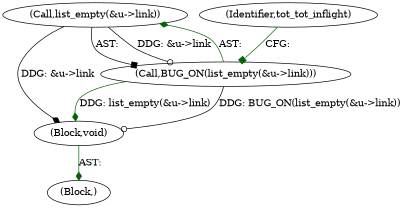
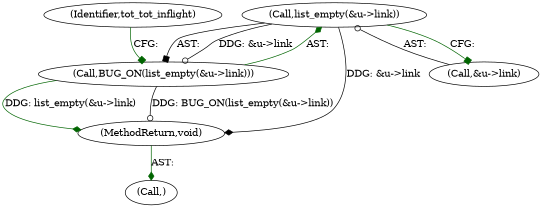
  digraph {
    edge [arrowhead=diamond color=black]
    n1 [label="(Call,list_empty(&u->link))"]
    n2 [label="(Call,BUG_ON(list_empty(&u->link)))"]
-   n4 [label="(Block,void)"]
-   n5 [label="(Block,)"]
+   n3 [label="(Call,&u->link)"]
+   n4 [label="(MethodReturn,void)"]
+   n5 [label="(Call,)"]
    n6 [label="(Identifier,tot_tot_inflight)"]
    n1 -> n2 [arrowhead=box label="AST: "]
    n1 -> n2 [arrowhead=odot label="DDG: &u->link"]
+   n1 -> n3 [arrowhead=box color=darkgreen label="CFG: "]
    n1 -> n4 [label="DDG: &u->link"]
    n2 -> n1 [color=darkgreen label="AST: "]
    n2 -> n4 [color=darkgreen label="DDG: list_empty(&u->link)"]
    n2 -> n4 [arrowhead=odot label="DDG: BUG_ON(list_empty(&u->link))"]
+   n3 -> n1 [arrowhead=odot label="AST: "]
    n4 -> n5 [color=darkgreen label="AST: "]
    n6 -> n2 [arrowhead=box color=darkgreen label="CFG: "]
  }
